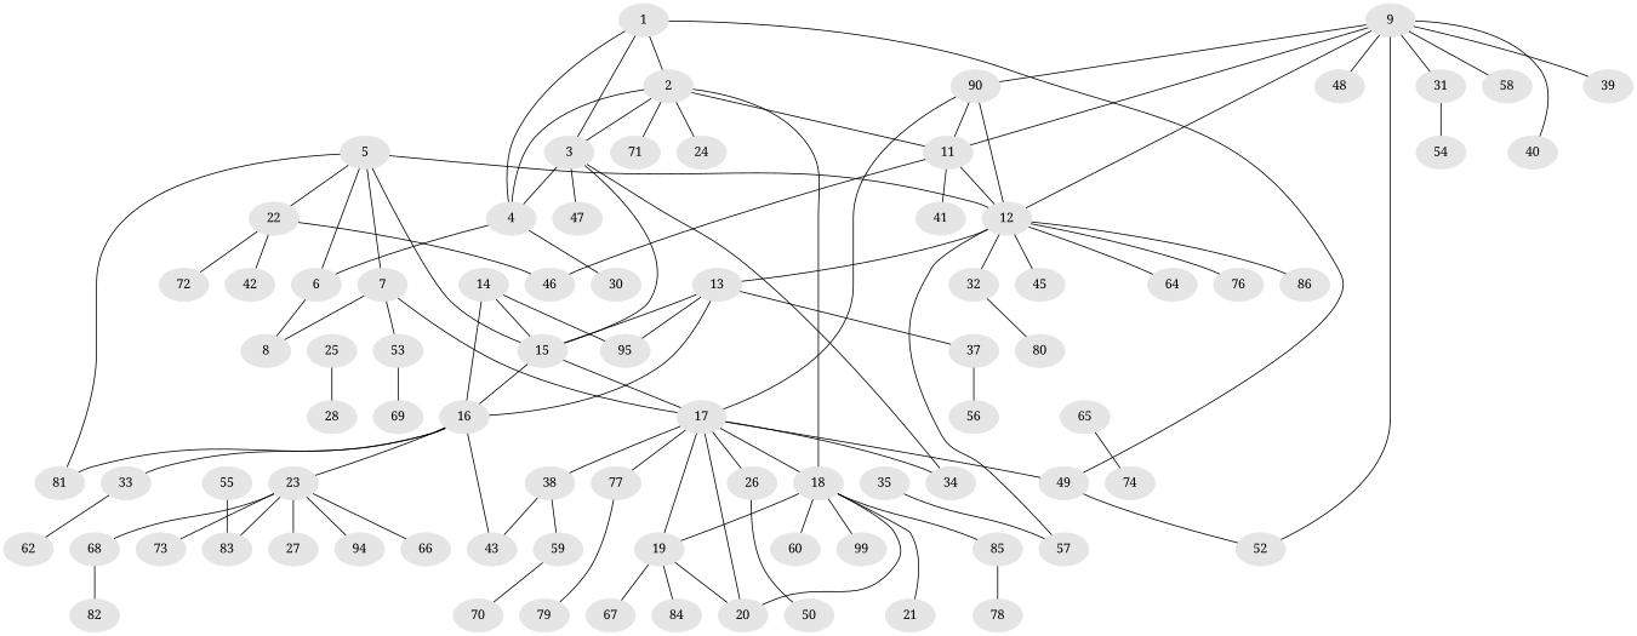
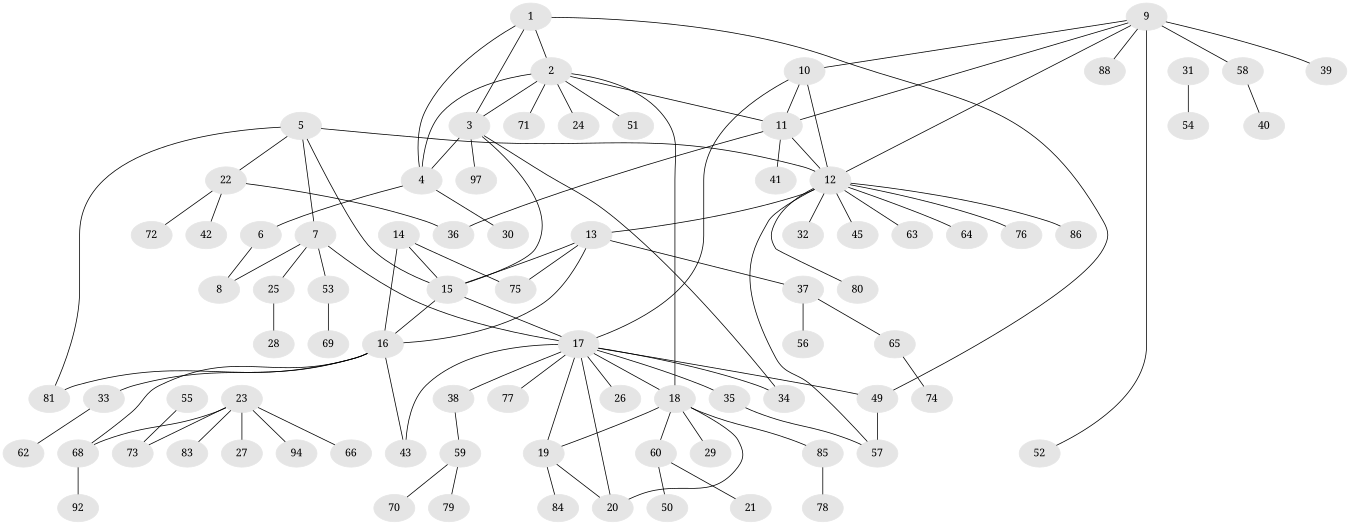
  graph {
    fontname="Noto Serif"
    node [color=gray90 fontname="Noto Serif" style=filled]
    edge [fontname="Noto Serif"]
    1
    2
    3
    4
    49
    11
    18
    24
+   51
    71
    15
    34
-   47
+   47 [label=97]
    6
    30
    52
    12
-   36 [label=46]
+   36
    41
    19
    20
    21
-   29 [label=99]
+   29
    60
    85
    17
    16
    8
    5
    7
    22
    81
    25
    53
    13
    32
    45
    57
+   63
    64
    76
    80
    86
    42
    72
    43
    26
    35
    38
    77
    28
    69
    9
-   10 [label=90]
+   10
    31
    39
    40
-   48
+   48 [label=88]
    58
    54
    37
-   75 [label=95]
+   75
    14
    23
    33
    56
    65
    27
    n69 [label=94]
    66
    68
    73
    83
    62
-   67
    84
    50
    59
    78
    55
-   82
+   82 [label=92]
    74
    70
    79
    1 -- 2
    1 -- 3
    1 -- 4
    1 -- 49
    2 -- 3
    2 -- 4
    2 -- 11
    2 -- 18
    2 -- 24
+   2 -- 51
    2 -- 71
    3 -- 4
    3 -- 15
    3 -- 34
    3 -- 47
    4 -- 6
    4 -- 30
-   49 -- 52
+   49 -- 57
    11 -- 12
    11 -- 36
    11 -- 41
    18 -- 19
    18 -- 20
-   18 -- 21
+   60 -- 21
    18 -- 29
    18 -- 60
    18 -- 85
    15 -- 17
    15 -- 16
    6 -- 8
    12 -- 13
    12 -- 32
    12 -- 45
    12 -- 57
+   12 -- 63
    12 -- 64
    12 -- 76
-   32 -- 80
+   12 -- 80
    12 -- 86
    19 -- 20
-   19 -- 67
    19 -- 84
    85 -- 78
    17 -- 49
    17 -- 18
    17 -- 34
    17 -- 19
    17 -- 20
-   38 -- 43
+   17 -- 43
    17 -- 26
+   17 -- 35
    17 -- 38
    17 -- 77
    16 -- 81
    16 -- 43
-   16 -- 23
+   16 -- 68
    16 -- 33
    5 -- 15
-   5 -- 6
    5 -- 12
    5 -- 7
    5 -- 22
    5 -- 81
    7 -- 17
    7 -- 8
+   7 -- 25
    7 -- 53
    22 -- 36
    22 -- 42
    22 -- 72
    25 -- 28
    53 -- 69
    13 -- 15
    13 -- 16
    13 -- 37
    13 -- 75
-   26 -- 50
+   60 -- 50
    35 -- 57
    38 -- 59
    9 -- 11
    9 -- 52
    9 -- 12
    9 -- 10
-   9 -- 31
    9 -- 39
-   9 -- 40
+   58 -- 40
    9 -- 48
    9 -- 58
    10 -- 11
    10 -- 12
    10 -- 17
    31 -- 54
    37 -- 56
+   37 -- 65
    14 -- 15
    14 -- 16
    14 -- 75
    23 -- 27
    23 -- n69
    23 -- 66
    23 -- 68
    23 -- 73
    23 -- 83
    33 -- 62
    65 -- 74
    68 -- 82
    59 -- 70
-   77 -- 79
-   55 -- 83
+   59 -- 79
+   55 -- 73
  }
